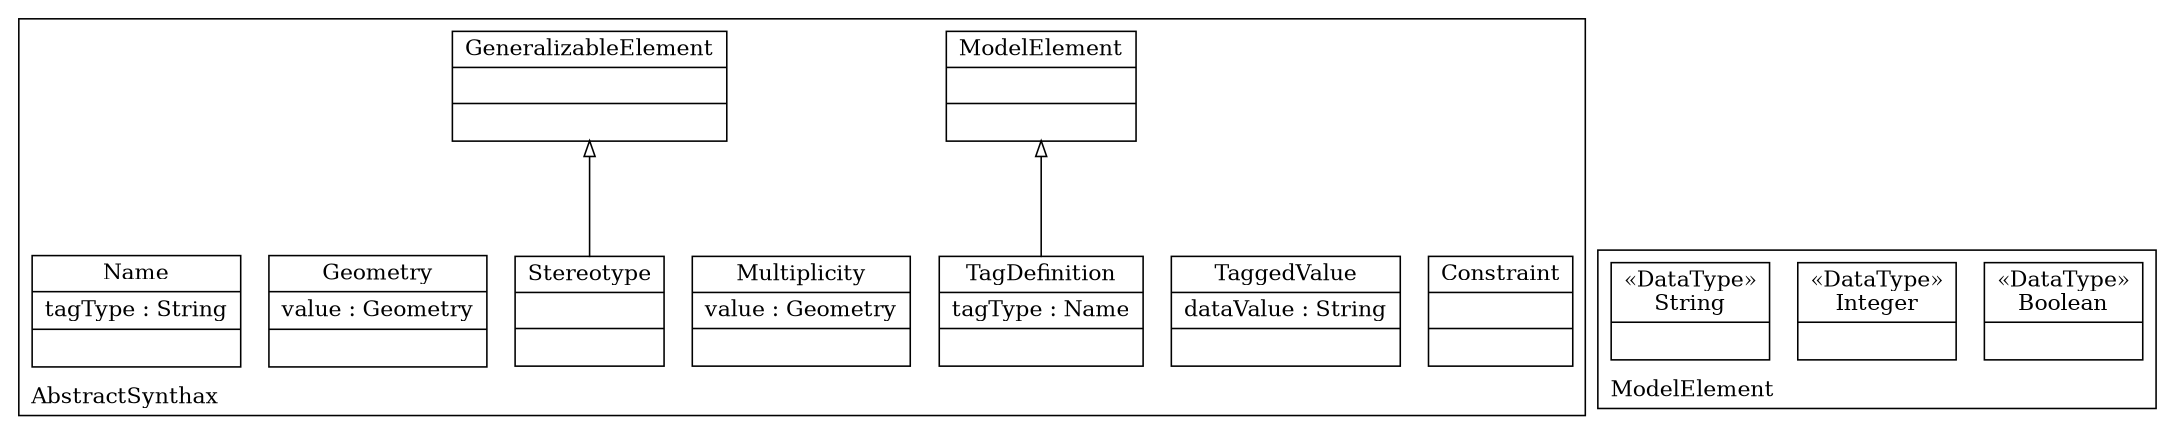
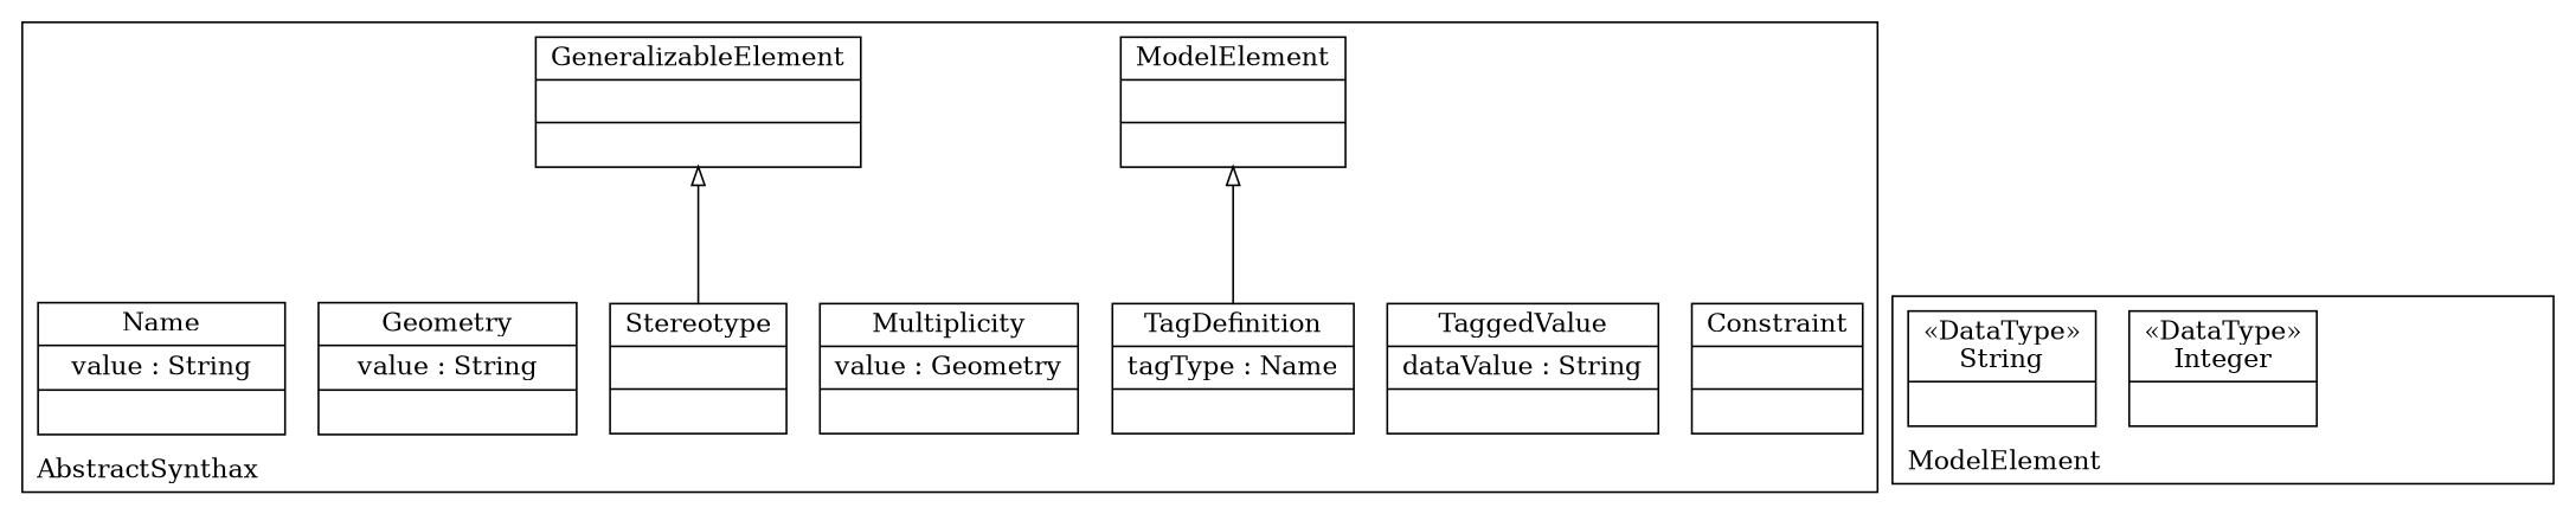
  digraph {
    compound=true
    labeljust=l
    labelloc=t
    nodeSep=0.75
    rankdir=BT
    node [shape=record]
    edge [arrowhead=onormal constraint=true minlen=2]
    n1 [label="{ModelElement| | }"]
    n2 [label="{Constraint| | }"]
    n3 [label="{TaggedValue|dataValue : String| }"]
    n4 [label="{TagDefinition|tagType : Name| }"]
    n5 [label="{Multiplicity|value : Geometry| }"]
    n6 [label="{GeneralizableElement| | }"]
    n7 [label="{Stereotype| | }"]
-   n8 [label="{Geometry|value : Geometry| }"]
-   n9 [label="{Name|tagType : String| }"]
-   n10 [label="{&#171;DataType&#187;\nBoolean|}"]
+   n8 [label="{Geometry|value : String| }"]
+   n9 [label="{Name|value : String| }"]
    n11 [label="{&#171;DataType&#187;\nInteger|}"]
    n12 [label="{&#171;DataType&#187;\nString|}"]
    subgraph cluster_1 {
      color=black
      label=AbstractSynthax
      n1
      n2
      n3
      n4
      n5
      n6
      n7
      n8
      n9
    }
    subgraph cluster_2 {
      color=black
      label=ModelElement
-     n10
      n11
      n12
    }
    n4 -> n1 [group=ModelElement]
    n7 -> n6 [group=GeneralizableElement]
  }
